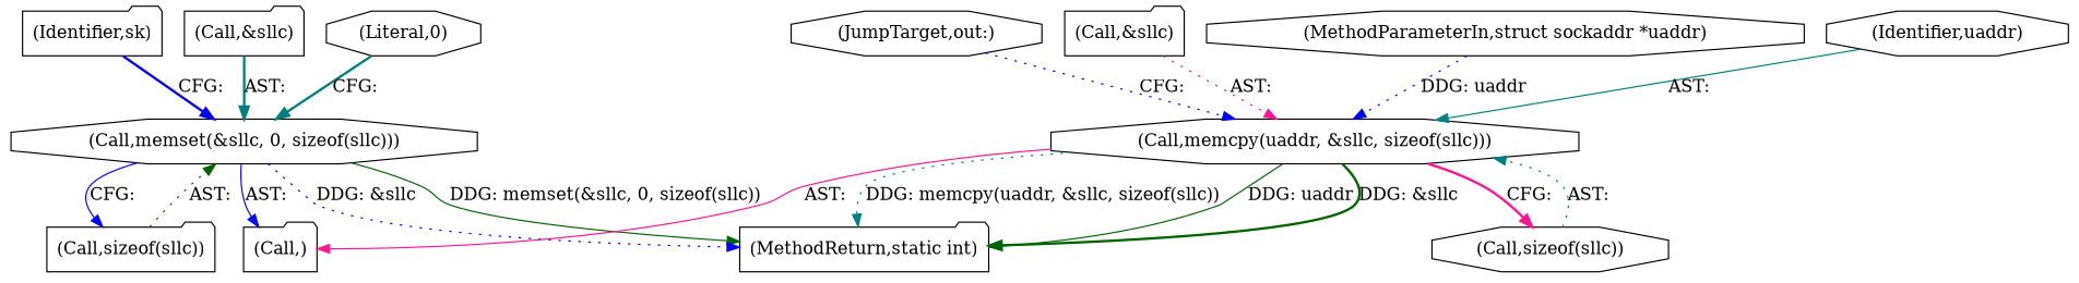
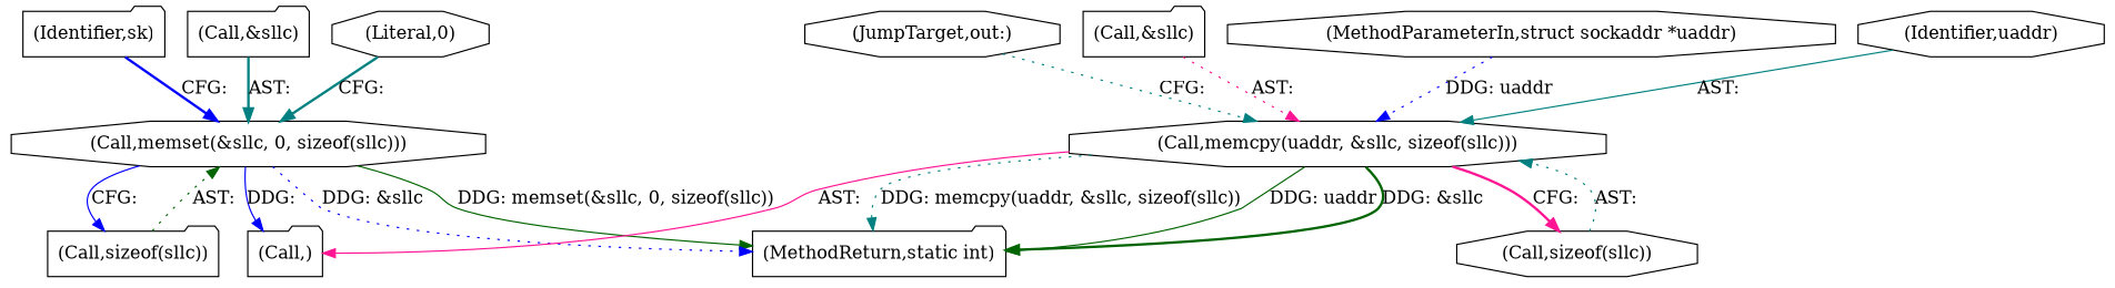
  digraph {
    node [shape=octagon]
    edge [color=teal style=dotted]
    n1 [label="(Call,memset(&sllc, 0, sizeof(sllc)))"]
    n2 [label="(Call,sizeof(sllc))" shape=folder]
    n3 [label="(Call,)" shape=folder]
    n4 [label="(MethodReturn,static int)" shape=folder]
    n5 [label="(Call,memcpy(uaddr, &sllc, sizeof(sllc)))"]
    n6 [label="(Call,sizeof(sllc))"]
    n7 [label="(Identifier,sk)" shape=folder]
    n8 [label="(Identifier,uaddr)"]
    n9 [label="(JumpTarget,out:)"]
    n10 [label="(Call,&sllc)" shape=folder]
    n11 [label="(Call,&sllc)" shape=folder]
    n12 [label="(MethodParameterIn,struct sockaddr *uaddr)"]
    n13 [label="(Literal,0)"]
    n1 -> n2 [color=blue label="CFG: " style=solid]
-   n1 -> n3 [color=blue label="AST: " style=solid]
+   n1 -> n3 [color=blue label="DDG: " style=solid]
    n1 -> n4 [color=darkgreen label="DDG: memset(&sllc, 0, sizeof(sllc))" style=solid]
    n1 -> n4 [color=blue label="DDG: &sllc"]
    n2 -> n1 [color=darkgreen label="AST: "]
    n5 -> n3 [color=deeppink label="AST: " style=solid]
    n5 -> n4 [label="DDG: memcpy(uaddr, &sllc, sizeof(sllc))"]
    n5 -> n4 [color=darkgreen label="DDG: uaddr" style=solid]
    n5 -> n4 [color=darkgreen label="DDG: &sllc" style=bold]
    n5 -> n6 [color=deeppink label="CFG: " style=bold]
    n6 -> n5 [label="AST: "]
    n7 -> n1 [color=blue label="CFG: " style=bold]
    n8 -> n5 [label="AST: " style=solid]
-   n9 -> n5 [color=blue label="CFG: "]
+   n9 -> n5 [label="CFG: "]
    n10 -> n5 [color=deeppink label="AST: "]
    n11 -> n1 [label="AST: " style=bold]
    n12 -> n5 [color=blue label="DDG: uaddr"]
    n13 -> n1 [label="CFG: " style=bold]
  }
